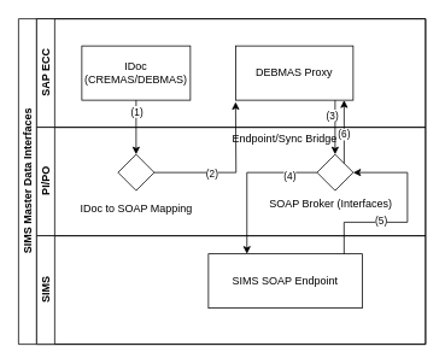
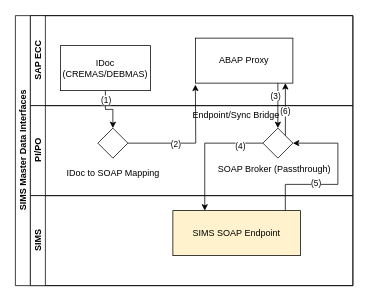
  <mxCell id="0" />
  <mxCell id="1" parent="0" />
  <mxCell id="2" value="SIMS Master Data Interfaces" style="swimlane;html=1;childLayout=stackLayout;resizeParent=1;resizeParentMax=0;horizontal=0;startSize=20;horizontalStack=0;" parent="1" vertex="1"><mxGeometry x="20" y="20" width="450" height="360" as="geometry" /></mxCell>
  <mxCell id="3" value="SAP ECC" style="swimlane;html=1;startSize=20;horizontal=0;" parent="2" vertex="1"><mxGeometry x="20" width="430" height="120" as="geometry" /></mxCell>
- <mxCell id="4" value="IDoc&lt;br&gt;(CREMAS/DEBMAS)" style="rounded=0;whiteSpace=wrap;html=1;" vertex="1" parent="3"><mxGeometry x="50" y="30" width="120" height="60" as="geometry" /></mxCell>
- <mxCell id="5" value="DEBMAS Proxy" style="rounded=0;whiteSpace=wrap;html=1;fontFamily=Helvetica;fontSize=12;fontColor=#000000;align=center;" vertex="1" parent="3"><mxGeometry x="220" y="30" width="130" height="60" as="geometry" /></mxCell>
+ <mxCell id="4" value="IDoc&lt;br&gt;(CREMAS/DEBMAS)" style="rounded=0;whiteSpace=wrap;html=1;" vertex="1" parent="3"><mxGeometry x="40" y="40" width="120" height="60" as="geometry" /></mxCell>
+ <mxCell id="5" value="ABAP Proxy" style="rounded=0;whiteSpace=wrap;html=1;fontFamily=Helvetica;fontSize=12;fontColor=#000000;align=center;" vertex="1" parent="3"><mxGeometry x="220" y="30" width="130" height="60" as="geometry" /></mxCell>
  <mxCell id="6" value="" style="endArrow=classic;html=1;rounded=0;" edge="1" parent="3"><mxGeometry width="50" height="50" relative="1" as="geometry"><mxPoint x="330" y="90" as="sourcePoint" /><mxPoint x="330" y="150" as="targetPoint" /></mxGeometry></mxCell>
  <mxCell id="7" value="(3)" style="edgeLabel;html=1;align=center;verticalAlign=middle;resizable=0;points=[];" vertex="1" connectable="0" parent="6"><mxGeometry x="-0.467" y="-4" relative="1" as="geometry"><mxPoint as="offset" /></mxGeometry></mxCell>
  <mxCell id="8" value="PI/PO" style="swimlane;html=1;startSize=20;horizontal=0;" parent="2" vertex="1"><mxGeometry x="20" y="120" width="430" height="120" as="geometry" /></mxCell>
  <mxCell id="9" value="" style="rhombus;whiteSpace=wrap;html=1;fontFamily=Helvetica;fontSize=12;fontColor=#000000;align=center;" vertex="1" parent="8"><mxGeometry x="90" y="30" width="40" height="40" as="geometry" /></mxCell>
  <mxCell id="10" value="Endpoint/Sync Bridge&lt;div&gt;&lt;br&gt;&lt;/div&gt;" style="text;html=1;align=center;verticalAlign=middle;resizable=0;points=[];autosize=1;strokeColor=none;fillColor=none;" vertex="1" parent="8"><mxGeometry x="214" width="120" height="40" as="geometry" /></mxCell>
  <mxCell id="11" value="&lt;div&gt;IDoc to SOAP Mapping&lt;/div&gt;" style="text;html=1;align=center;verticalAlign=middle;resizable=0;points=[];autosize=1;strokeColor=none;fillColor=none;" vertex="1" parent="8"><mxGeometry x="35" y="75" width="150" height="30" as="geometry" /></mxCell>
  <mxCell id="12" value="" style="rhombus;whiteSpace=wrap;html=1;fontFamily=Helvetica;fontSize=12;fontColor=#000000;align=center;" vertex="1" parent="8"><mxGeometry x="310" y="30" width="40" height="40" as="geometry" /></mxCell>
- <mxCell id="13" value="&lt;div&gt;SOAP Broker (Interfaces)&lt;/div&gt;" style="text;html=1;align=center;verticalAlign=middle;resizable=0;points=[];autosize=1;strokeColor=none;fillColor=none;" vertex="1" parent="8"><mxGeometry x="240" y="70" width="170" height="30" as="geometry" /></mxCell>
+ <mxCell id="13" value="&lt;div&gt;SOAP Broker (Passthrough)&lt;/div&gt;" style="text;html=1;align=center;verticalAlign=middle;resizable=0;points=[];autosize=1;strokeColor=none;fillColor=none;" vertex="1" parent="8"><mxGeometry x="240" y="70" width="170" height="30" as="geometry" /></mxCell>
  <mxCell id="14" value="SIMS" style="swimlane;html=1;startSize=20;horizontal=0;" parent="2" vertex="1"><mxGeometry x="20" y="240" width="430" height="120" as="geometry" /></mxCell>
- <mxCell id="15" value="SIMS SOAP Endpoint" style="rounded=0;whiteSpace=wrap;html=1;fontFamily=Helvetica;fontSize=12;fontColor=#000000;align=center;" parent="14" vertex="1"><mxGeometry x="190" y="20" width="170" height="60" as="geometry" /></mxCell>
+ <mxCell id="15" value="SIMS SOAP Endpoint" style="rounded=0;whiteSpace=wrap;html=1;fontFamily=Helvetica;fontSize=12;fontColor=#000000;align=center;fillColor=#fff2cc;" parent="14" vertex="1"><mxGeometry x="190" y="20" width="170" height="60" as="geometry" /></mxCell>
  <mxCell id="16" style="edgeStyle=orthogonalEdgeStyle;rounded=0;orthogonalLoop=1;jettySize=auto;html=1;exitX=0.5;exitY=1;exitDx=0;exitDy=0;entryX=0.5;entryY=0;entryDx=0;entryDy=0;" edge="1" parent="2" source="4" target="9"><mxGeometry relative="1" as="geometry" /></mxCell>
  <mxCell id="17" value="(1)" style="edgeLabel;html=1;align=center;verticalAlign=middle;resizable=0;points=[];" vertex="1" connectable="0" parent="16"><mxGeometry x="-0.6" relative="1" as="geometry"><mxPoint as="offset" /></mxGeometry></mxCell>
  <mxCell id="18" style="edgeStyle=orthogonalEdgeStyle;rounded=0;orthogonalLoop=1;jettySize=auto;html=1;" edge="1" parent="2" source="9"><mxGeometry relative="1" as="geometry"><mxPoint x="240" y="92" as="targetPoint" /></mxGeometry></mxCell>
  <mxCell id="19" value="(2)" style="edgeLabel;html=1;align=center;verticalAlign=middle;resizable=0;points=[];" vertex="1" connectable="0" parent="18"><mxGeometry x="-0.252" relative="1" as="geometry"><mxPoint as="offset" /></mxGeometry></mxCell>
  <mxCell id="20" style="edgeStyle=orthogonalEdgeStyle;rounded=0;orthogonalLoop=1;jettySize=auto;html=1;exitX=0;exitY=0.5;exitDx=0;exitDy=0;entryX=0.25;entryY=0;entryDx=0;entryDy=0;" edge="1" parent="2" source="12" target="15"><mxGeometry relative="1" as="geometry" /></mxCell>
  <mxCell id="21" value="(4)" style="edgeLabel;html=1;align=center;verticalAlign=middle;resizable=0;points=[];" vertex="1" connectable="0" parent="20"><mxGeometry x="-0.63" y="3" relative="1" as="geometry"><mxPoint as="offset" /></mxGeometry></mxCell>
  <mxCell id="22" style="edgeStyle=orthogonalEdgeStyle;rounded=0;orthogonalLoop=1;jettySize=auto;html=1;exitX=0.882;exitY=0;exitDx=0;exitDy=0;entryX=1;entryY=0.5;entryDx=0;entryDy=0;exitPerimeter=0;" edge="1" parent="2" source="15" target="12"><mxGeometry relative="1" as="geometry"><Array as="points"><mxPoint x="360" y="225" /><mxPoint x="430" y="225" /><mxPoint x="430" y="170" /></Array></mxGeometry></mxCell>
  <mxCell id="23" value="(5)" style="edgeLabel;html=1;align=center;verticalAlign=middle;resizable=0;points=[];" vertex="1" connectable="0" parent="22"><mxGeometry x="-0.308" y="2" relative="1" as="geometry"><mxPoint as="offset" /></mxGeometry></mxCell>
  <mxCell id="24" style="edgeStyle=orthogonalEdgeStyle;rounded=0;orthogonalLoop=1;jettySize=auto;html=1;exitX=1;exitY=0;exitDx=0;exitDy=0;entryX=0.923;entryY=1;entryDx=0;entryDy=0;entryPerimeter=0;" edge="1" parent="2" source="12" target="5"><mxGeometry relative="1" as="geometry" /></mxCell>
  <mxCell id="25" value="(6)" style="edgeLabel;html=1;align=center;verticalAlign=middle;resizable=0;points=[];" vertex="1" connectable="0" parent="24"><mxGeometry x="-0.057" relative="1" as="geometry"><mxPoint as="offset" /></mxGeometry></mxCell>
